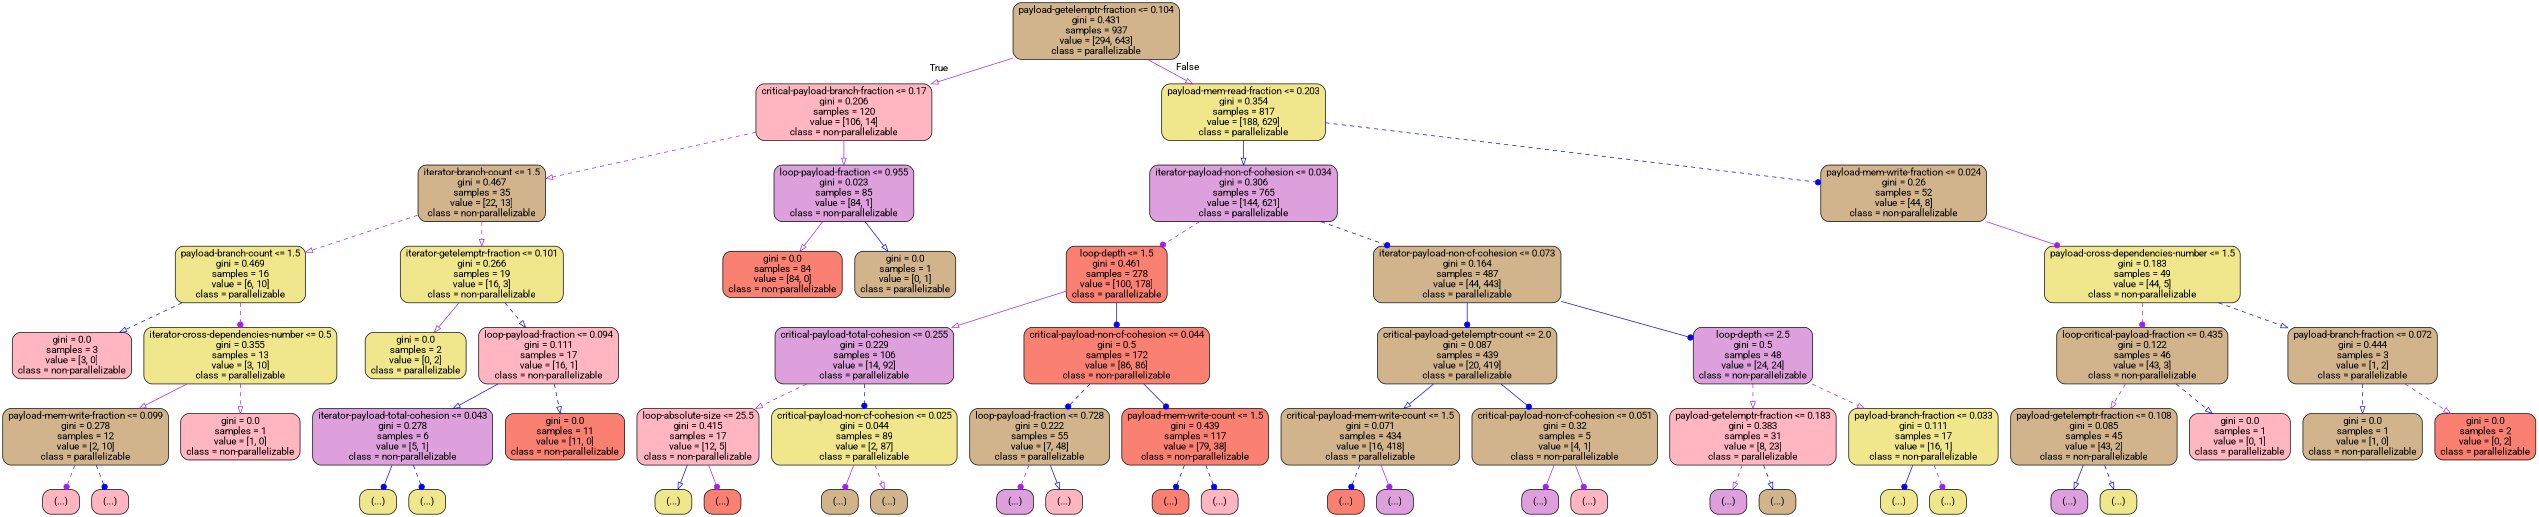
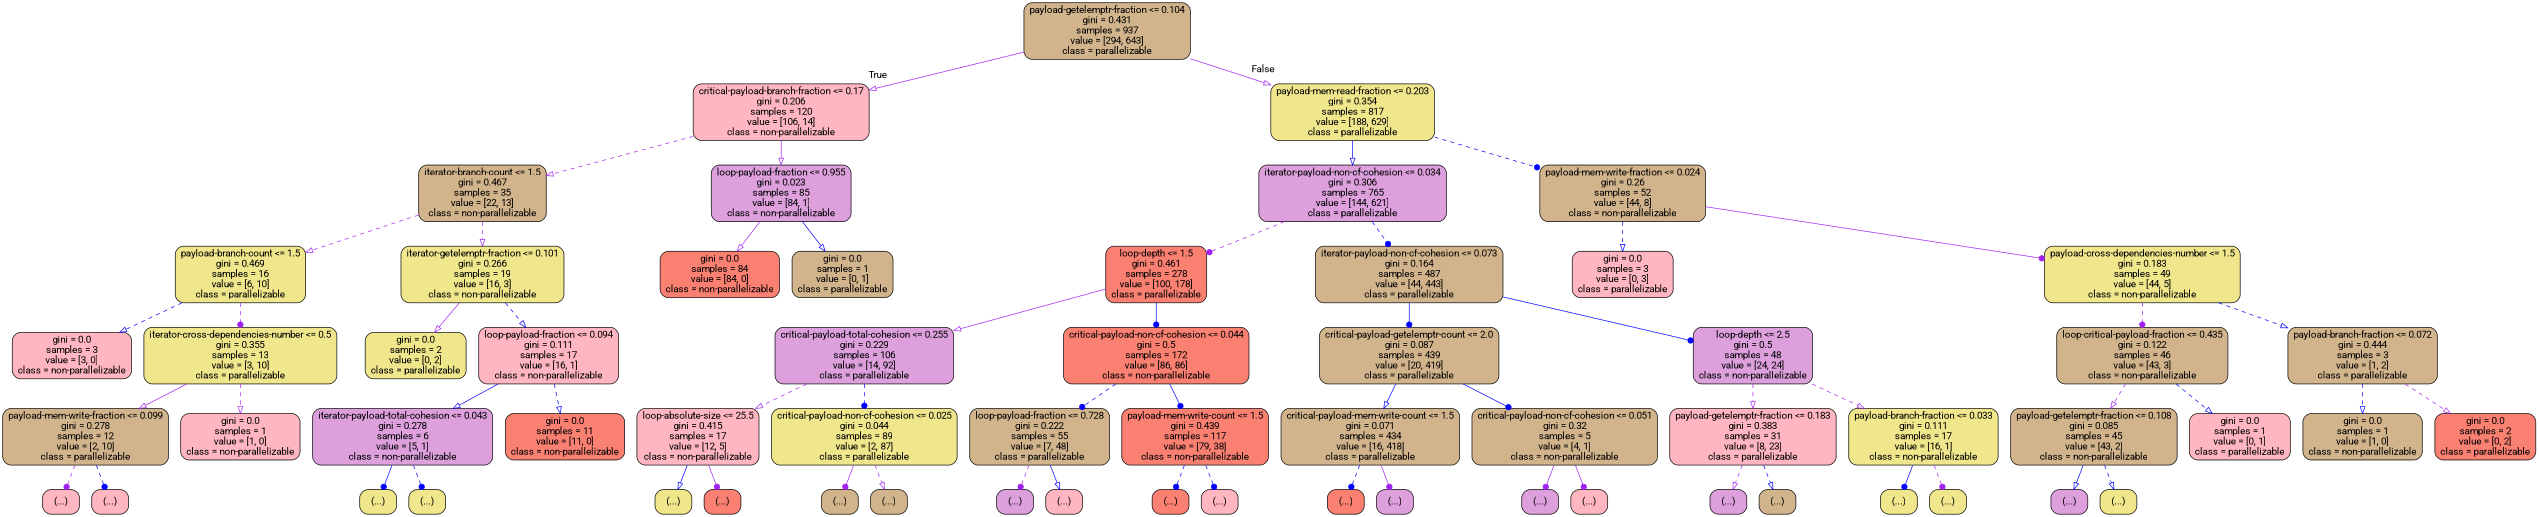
  digraph {
    fontname=Roboto
    node [color=black fillcolor=tan fontname=Roboto shape=box style="filled, rounded"]
    edge [fontname=Roboto color=blue style=dashed arrowhead=onormal]
    n1 [label="payload-getelemptr-fraction <= 0.104\ngini = 0.431\nsamples = 937\nvalue = [294, 643]\nclass = parallelizable"]
    n2 [fillcolor=lightpink label="critical-payload-branch-fraction <= 0.17\ngini = 0.206\nsamples = 120\nvalue = [106, 14]\nclass = non-parallelizable"]
    n3 [fillcolor=khaki label="payload-mem-read-fraction <= 0.203\ngini = 0.354\nsamples = 817\nvalue = [188, 629]\nclass = parallelizable"]
    n4 [label="iterator-branch-count <= 1.5\ngini = 0.467\nsamples = 35\nvalue = [22, 13]\nclass = non-parallelizable"]
    n5 [fillcolor=plum label="loop-payload-fraction <= 0.955\ngini = 0.023\nsamples = 85\nvalue = [84, 1]\nclass = non-parallelizable"]
    n6 [fillcolor=khaki label="payload-branch-count <= 1.5\ngini = 0.469\nsamples = 16\nvalue = [6, 10]\nclass = parallelizable"]
    n7 [fillcolor=khaki label="iterator-getelemptr-fraction <= 0.101\ngini = 0.266\nsamples = 19\nvalue = [16, 3]\nclass = non-parallelizable"]
    n8 [fillcolor=lightpink label="gini = 0.0\nsamples = 3\nvalue = [3, 0]\nclass = non-parallelizable"]
    n9 [fillcolor=khaki label="iterator-cross-dependencies-number <= 0.5\ngini = 0.355\nsamples = 13\nvalue = [3, 10]\nclass = parallelizable"]
    n10 [label="payload-mem-write-fraction <= 0.099\ngini = 0.278\nsamples = 12\nvalue = [2, 10]\nclass = parallelizable"]
    n11 [fillcolor=lightpink label="gini = 0.0\nsamples = 1\nvalue = [1, 0]\nclass = non-parallelizable"]
    n12 [fillcolor=lightpink label="(...)"]
    n13 [fillcolor=lightpink label="(...)"]
    n14 [fillcolor=khaki label="gini = 0.0\nsamples = 2\nvalue = [0, 2]\nclass = parallelizable"]
    n15 [fillcolor=lightpink label="loop-payload-fraction <= 0.094\ngini = 0.111\nsamples = 17\nvalue = [16, 1]\nclass = non-parallelizable"]
    n16 [fillcolor=plum label="iterator-payload-total-cohesion <= 0.043\ngini = 0.278\nsamples = 6\nvalue = [5, 1]\nclass = non-parallelizable"]
    n17 [fillcolor=salmon label="gini = 0.0\nsamples = 11\nvalue = [11, 0]\nclass = non-parallelizable"]
    n18 [fillcolor=khaki label="(...)"]
    n19 [fillcolor=khaki label="(...)"]
    n20 [fillcolor=salmon label="gini = 0.0\nsamples = 84\nvalue = [84, 0]\nclass = non-parallelizable"]
    n21 [label="gini = 0.0\nsamples = 1\nvalue = [0, 1]\nclass = parallelizable"]
    n22 [fillcolor=plum label="iterator-payload-non-cf-cohesion <= 0.034\ngini = 0.306\nsamples = 765\nvalue = [144, 621]\nclass = parallelizable"]
    n23 [label="payload-mem-write-fraction <= 0.024\ngini = 0.26\nsamples = 52\nvalue = [44, 8]\nclass = non-parallelizable"]
    n24 [fillcolor=salmon label="loop-depth <= 1.5\ngini = 0.461\nsamples = 278\nvalue = [100, 178]\nclass = parallelizable"]
    n25 [label="iterator-payload-non-cf-cohesion <= 0.073\ngini = 0.164\nsamples = 487\nvalue = [44, 443]\nclass = parallelizable"]
    n26 [fillcolor=plum label="critical-payload-total-cohesion <= 0.255\ngini = 0.229\nsamples = 106\nvalue = [14, 92]\nclass = parallelizable"]
    n27 [fillcolor=salmon label="critical-payload-non-cf-cohesion <= 0.044\ngini = 0.5\nsamples = 172\nvalue = [86, 86]\nclass = non-parallelizable"]
    n28 [fillcolor=lightpink label="loop-absolute-size <= 25.5\ngini = 0.415\nsamples = 17\nvalue = [12, 5]\nclass = non-parallelizable"]
    n29 [fillcolor=khaki label="critical-payload-non-cf-cohesion <= 0.025\ngini = 0.044\nsamples = 89\nvalue = [2, 87]\nclass = parallelizable"]
    n30 [fillcolor=khaki label="(...)"]
    n31 [fillcolor=salmon label="(...)"]
    n32 [label="(...)"]
    n33 [label="(...)"]
    n34 [label="loop-payload-fraction <= 0.728\ngini = 0.222\nsamples = 55\nvalue = [7, 48]\nclass = parallelizable"]
    n35 [fillcolor=salmon label="payload-mem-write-count <= 1.5\ngini = 0.439\nsamples = 117\nvalue = [79, 38]\nclass = non-parallelizable"]
    n36 [fillcolor=plum label="(...)"]
    n37 [fillcolor=lightpink label="(...)"]
    n38 [fillcolor=salmon label="(...)"]
    n39 [fillcolor=lightpink label="(...)"]
    n40 [label="critical-payload-getelemptr-count <= 2.0\ngini = 0.087\nsamples = 439\nvalue = [20, 419]\nclass = parallelizable"]
    n41 [fillcolor=plum label="loop-depth <= 2.5\ngini = 0.5\nsamples = 48\nvalue = [24, 24]\nclass = non-parallelizable"]
    n42 [label="critical-payload-mem-write-count <= 1.5\ngini = 0.071\nsamples = 434\nvalue = [16, 418]\nclass = parallelizable"]
    n43 [label="critical-payload-non-cf-cohesion <= 0.051\ngini = 0.32\nsamples = 5\nvalue = [4, 1]\nclass = non-parallelizable"]
    n44 [fillcolor=salmon label="(...)"]
    n45 [fillcolor=plum label="(...)"]
    n46 [fillcolor=plum label="(...)"]
    n47 [fillcolor=lightpink label="(...)"]
    n48 [fillcolor=lightpink label="payload-getelemptr-fraction <= 0.183\ngini = 0.383\nsamples = 31\nvalue = [8, 23]\nclass = parallelizable"]
    n49 [fillcolor=khaki label="payload-branch-fraction <= 0.033\ngini = 0.111\nsamples = 17\nvalue = [16, 1]\nclass = non-parallelizable"]
    n50 [fillcolor=plum label="(...)"]
    n51 [label="(...)"]
    n52 [fillcolor=khaki label="(...)"]
    n53 [fillcolor=khaki label="(...)"]
+   n54 [fillcolor=lightpink label="gini = 0.0\nsamples = 3\nvalue = [0, 3]\nclass = parallelizable"]
    n55 [fillcolor=khaki label="payload-cross-dependencies-number <= 1.5\ngini = 0.183\nsamples = 49\nvalue = [44, 5]\nclass = non-parallelizable"]
    n56 [label="loop-critical-payload-fraction <= 0.435\ngini = 0.122\nsamples = 46\nvalue = [43, 3]\nclass = non-parallelizable"]
    n57 [label="payload-branch-fraction <= 0.072\ngini = 0.444\nsamples = 3\nvalue = [1, 2]\nclass = parallelizable"]
    n58 [label="payload-getelemptr-fraction <= 0.108\ngini = 0.085\nsamples = 45\nvalue = [43, 2]\nclass = non-parallelizable"]
    n59 [fillcolor=lightpink label="gini = 0.0\nsamples = 1\nvalue = [0, 1]\nclass = parallelizable"]
    n60 [fillcolor=plum label="(...)"]
    n61 [fillcolor=khaki label="(...)"]
    n62 [label="gini = 0.0\nsamples = 1\nvalue = [1, 0]\nclass = non-parallelizable"]
    n63 [fillcolor=salmon label="gini = 0.0\nsamples = 2\nvalue = [0, 2]\nclass = parallelizable"]
    n1 -> n2 [headlabel=True labelangle=45 labeldistance=2.5 color=purple style=solid]
    n1 -> n3 [headlabel=False labelangle=-45 labeldistance=2.5 color=purple style=solid]
    n2 -> n4 [color=purple]
    n2 -> n5 [color=purple style=solid]
    n3 -> n22 [style=solid]
    n3 -> n23 [arrowhead=dot]
    n4 -> n6 [color=purple]
    n4 -> n7 [color=purple]
    n5 -> n20 [color=purple style=solid]
    n5 -> n21 [style=solid]
    n6 -> n8
    n6 -> n9 [color=purple arrowhead=dot]
    n7 -> n14 [color=purple style=solid]
    n7 -> n15
    n9 -> n10 [color=purple style=solid]
    n9 -> n11 [color=purple]
    n10 -> n12 [color=purple arrowhead=dot]
    n10 -> n13 [arrowhead=dot]
    n15 -> n16 [style=solid]
    n15 -> n17
    n16 -> n18 [style=solid arrowhead=dot]
    n16 -> n19 [arrowhead=dot]
    n22 -> n24 [color=purple arrowhead=dot]
    n22 -> n25 [arrowhead=dot]
+   n23 -> n54
    n23 -> n55 [color=purple style=solid arrowhead=dot]
    n24 -> n26 [color=purple style=solid]
    n24 -> n27 [style=solid arrowhead=dot]
    n25 -> n40 [style=solid arrowhead=dot]
    n25 -> n41 [style=solid arrowhead=dot]
    n26 -> n28 [color=purple]
    n26 -> n29 [arrowhead=dot]
    n27 -> n34 [arrowhead=dot]
    n27 -> n35 [style=solid arrowhead=dot]
    n28 -> n30 [style=solid]
    n28 -> n31 [color=purple style=solid arrowhead=dot]
    n29 -> n32 [color=purple style=solid arrowhead=dot]
    n29 -> n33 [color=purple]
    n34 -> n36 [color=purple arrowhead=dot]
    n34 -> n37 [style=solid]
    n35 -> n38 [arrowhead=dot]
    n35 -> n39 [arrowhead=dot]
    n40 -> n42 [style=solid]
    n40 -> n43 [style=solid arrowhead=dot]
    n41 -> n48 [color=purple]
    n41 -> n49 [color=purple]
    n42 -> n44 [arrowhead=dot]
    n42 -> n45 [color=purple style=solid arrowhead=dot]
    n43 -> n46 [color=purple style=solid arrowhead=dot]
    n43 -> n47 [color=purple style=solid arrowhead=dot]
    n48 -> n50 [color=purple]
    n48 -> n51
    n49 -> n52 [style=solid arrowhead=dot]
    n49 -> n53 [color=purple arrowhead=dot]
    n55 -> n56 [color=purple arrowhead=dot]
    n55 -> n57
    n56 -> n58 [color=purple]
    n56 -> n59
    n57 -> n62
    n57 -> n63 [color=purple]
    n58 -> n60 [style=solid]
    n58 -> n61
  }
